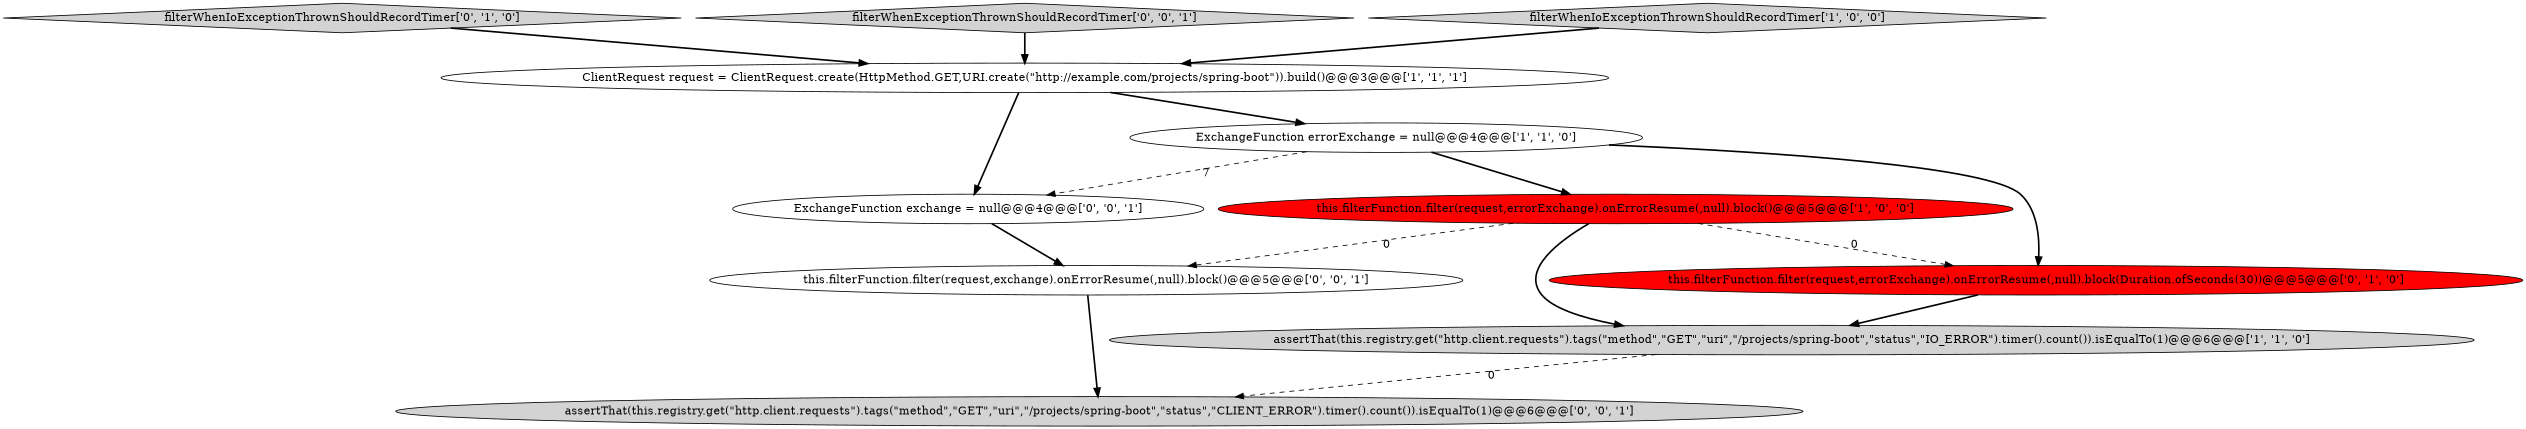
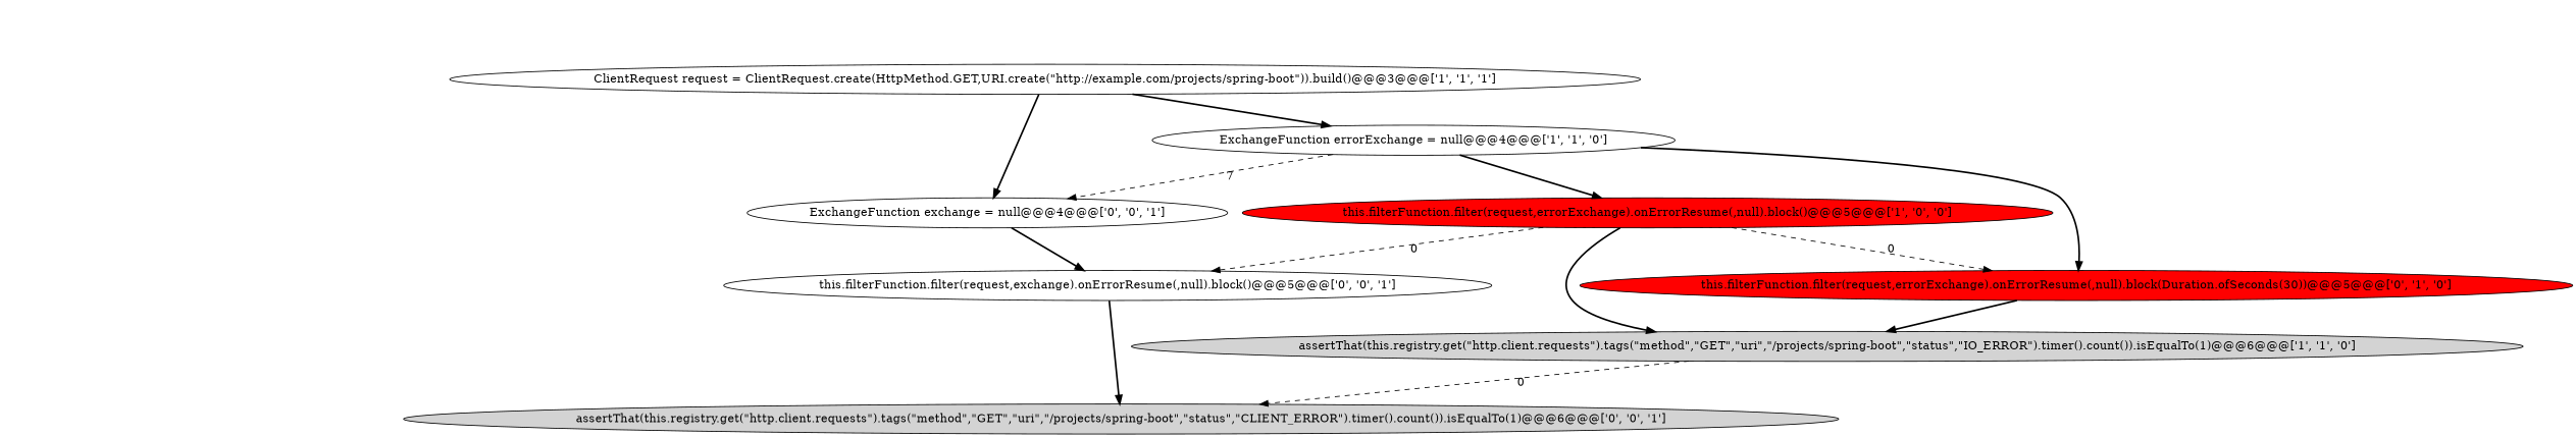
  digraph {
    node [fillcolor=lightgray shape=ellipse style=filled]
    edge [style=bold]
-   n1 [label="filterWhenIoExceptionThrownShouldRecordTimer['0', '1', '0']" shape=diamond]
    n2 [fillcolor=white label="ClientRequest request = ClientRequest.create(HttpMethod.GET,URI.create(\"http://example.com/projects/spring-boot\")).build()@@@3@@@['1', '1', '1']"]
    n3 [fillcolor=white label="ExchangeFunction exchange = null@@@4@@@['0', '0', '1']"]
    n4 [fillcolor=white label="ExchangeFunction errorExchange = null@@@4@@@['1', '1', '0']"]
    n5 [fillcolor=white label="this.filterFunction.filter(request,exchange).onErrorResume(,null).block()@@@5@@@['0', '0', '1']"]
    n6 [label="assertThat(this.registry.get(\"http.client.requests\").tags(\"method\",\"GET\",\"uri\",\"/projects/spring-boot\",\"status\",\"CLIENT_ERROR\").timer().count()).isEqualTo(1)@@@6@@@['0', '0', '1']"]
-   n7 [label="filterWhenExceptionThrownShouldRecordTimer['0', '0', '1']" shape=diamond]
    n8 [fillcolor=red label="this.filterFunction.filter(request,errorExchange).onErrorResume(,null).block(Duration.ofSeconds(30))@@@5@@@['0', '1', '0']"]
    n9 [label="assertThat(this.registry.get(\"http.client.requests\").tags(\"method\",\"GET\",\"uri\",\"/projects/spring-boot\",\"status\",\"IO_ERROR\").timer().count()).isEqualTo(1)@@@6@@@['1', '1', '0']"]
-   n10 [label="filterWhenIoExceptionThrownShouldRecordTimer['1', '0', '0']" shape=diamond]
    n11 [fillcolor=red label="this.filterFunction.filter(request,errorExchange).onErrorResume(,null).block()@@@5@@@['1', '0', '0']"]
-   n1 -> n2
    n2 -> n3
    n2 -> n4
    n3 -> n5
    n4 -> n3 [label=7 style=dashed]
    n4 -> n8
    n4 -> n11
    n5 -> n6
-   n7 -> n2
    n8 -> n9
    n9 -> n6 [label=0 style=dashed]
-   n10 -> n2
    n11 -> n5 [label=0 style=dashed]
    n11 -> n8 [label=0 style=dashed]
    n11 -> n9
  }
